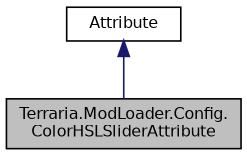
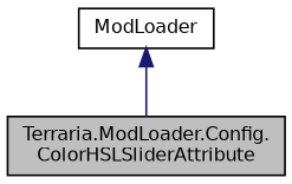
  digraph {
    node [color=black fontname=Helvetica fontsize=10 shape=record style=filled]
    n1 [fillcolor=grey75 fontcolor=black height=0.2 label="Terraria.ModLoader.Config.\lColorHSLSliderAttribute" width=0.4]
-   n2 [fillcolor=white height=0.2 label=Attribute width=0.4]
+   n2 [fillcolor=white height=0.2 label=ModLoader width=0.4]
    n2 -> n1 [color=midnightblue dir=back fontname=Helvetica fontsize=10 labelfontname=Helvetica labelfontsize=10 style=solid]
  }
